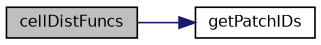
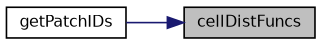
  digraph {
    rankdir=LR
    node [color=black fontname=Helvetica fontsize=10 shape=record]
    n1 [fillcolor=grey75 fontcolor=black height=0.2 label=cellDistFuncs style=filled width=0.4]
    n2 [height=0.2 label=getPatchIDs width=0.4]
-   n1 -> n2 [color=midnightblue fontname=Helvetica fontsize=10 labelfontname=Helvetica labelfontsize=10 style=solid]
+   n2 -> n1 [color=midnightblue fontname=Helvetica fontsize=10 labelfontname=Helvetica labelfontsize=10 style=solid]
  }
